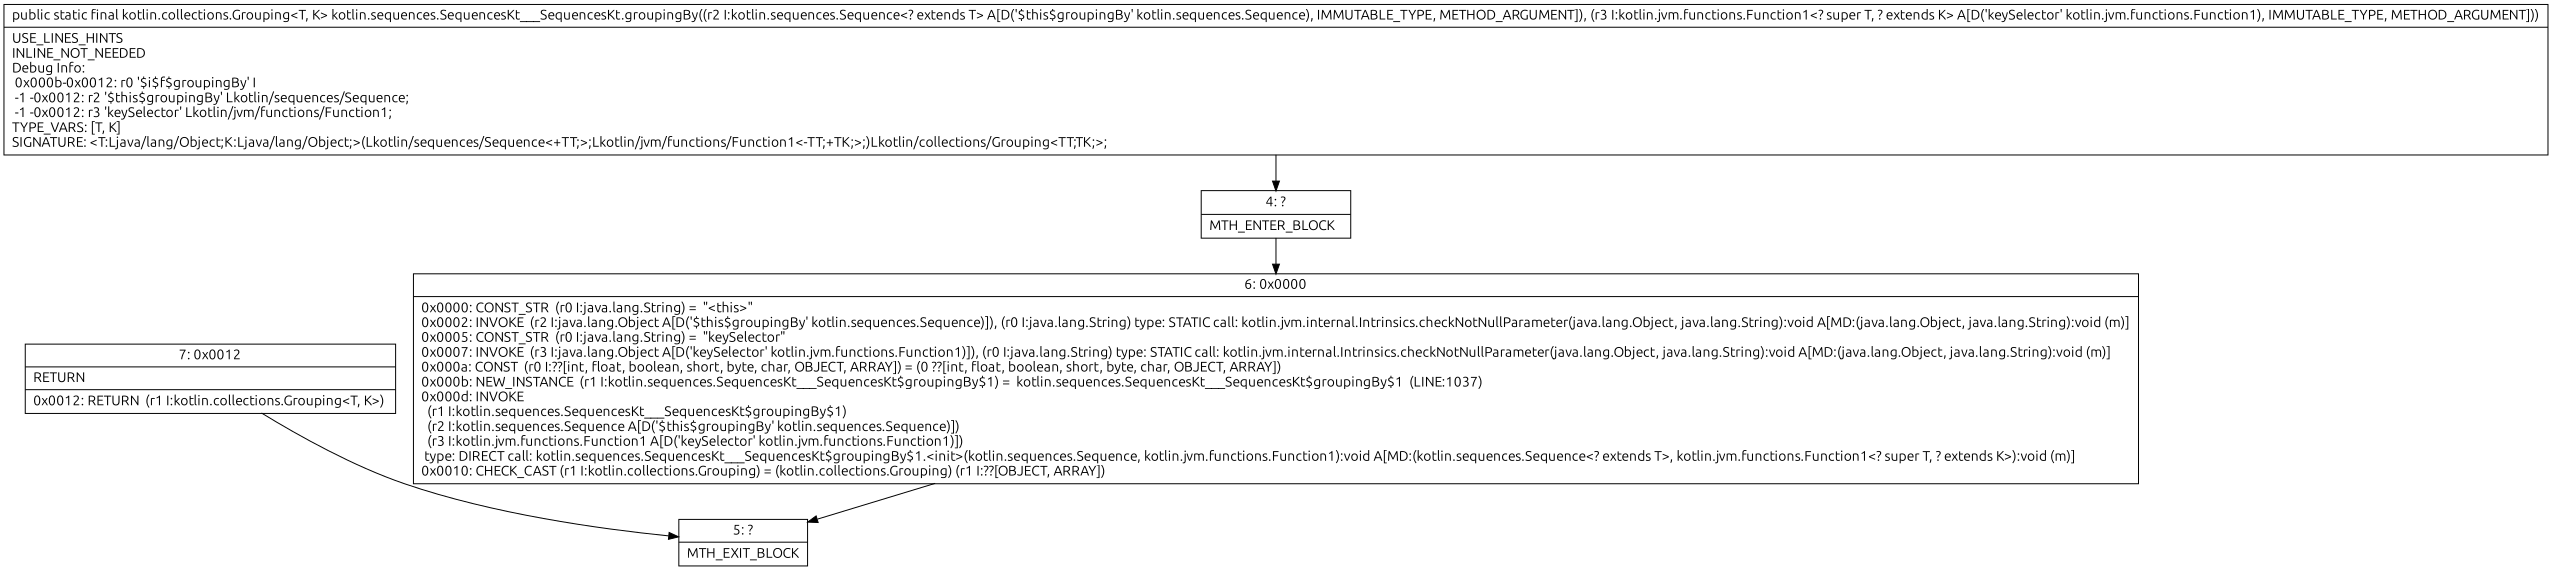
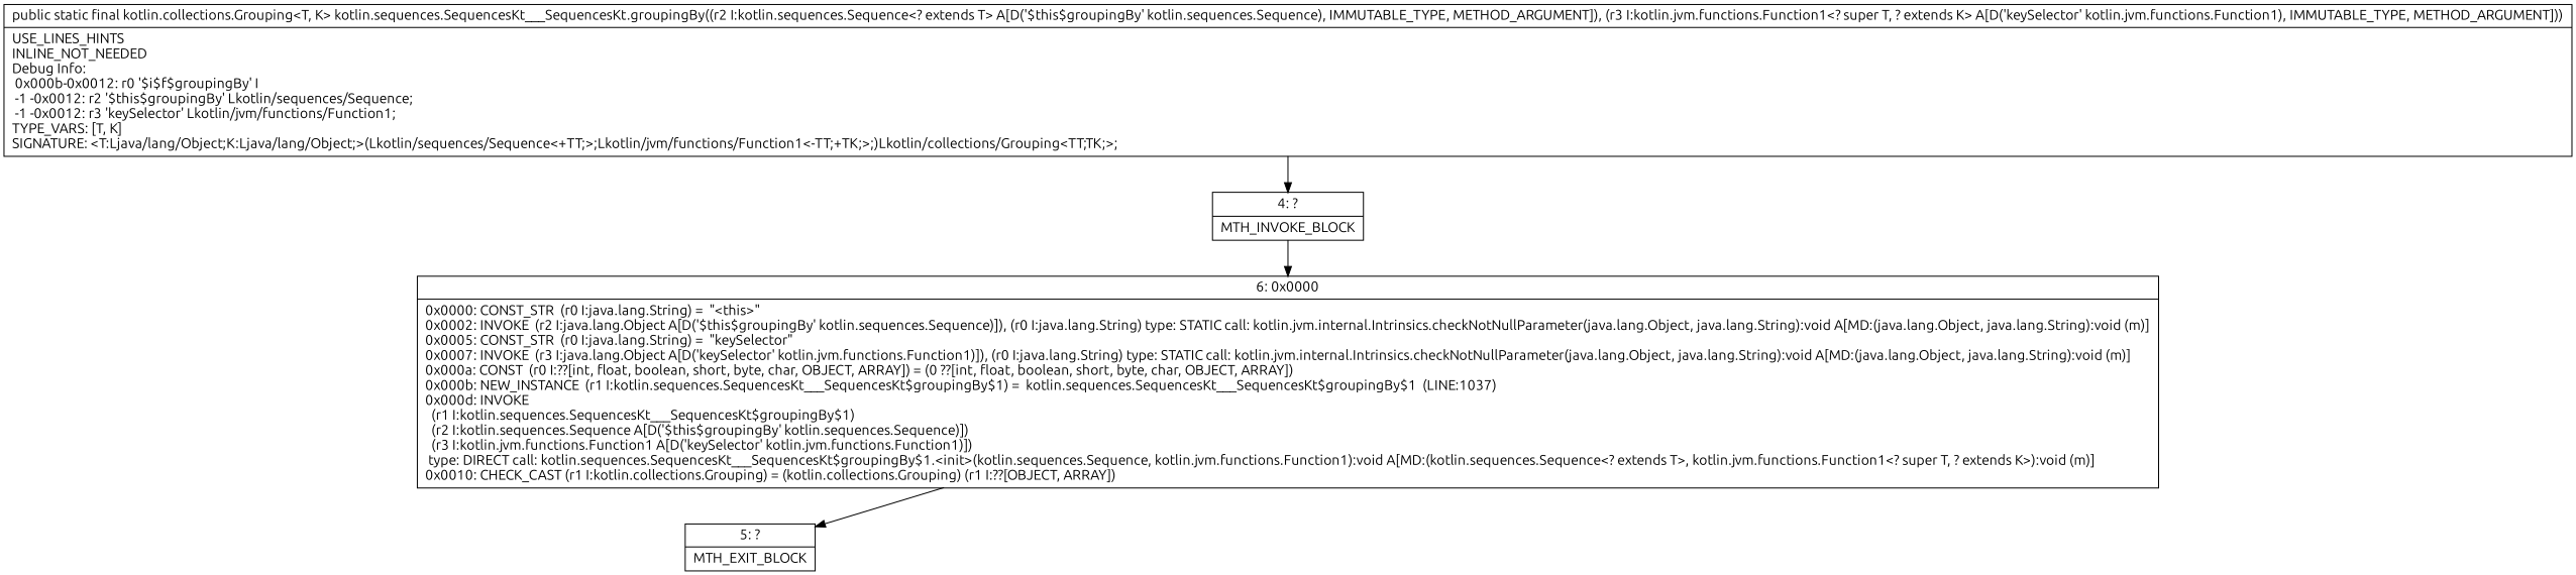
  digraph {
    fontname=Ubuntu
    node [fontname=Ubuntu shape=record]
    edge [fontname=Ubuntu]
-   n1 [label="{4\:\ ?|MTH_ENTER_BLOCK\l}"]
+   n1 [label="{4\:\ ?|MTH_INVOKE_BLOCK\l}"]
    n2 [label="{6\:\ 0x0000|0x0000: CONST_STR  (r0 I:java.lang.String) =  \"\<this\>\" \l0x0002: INVOKE  (r2 I:java.lang.Object A[D('$this$groupingBy' kotlin.sequences.Sequence)]), (r0 I:java.lang.String) type: STATIC call: kotlin.jvm.internal.Intrinsics.checkNotNullParameter(java.lang.Object, java.lang.String):void A[MD:(java.lang.Object, java.lang.String):void (m)]\l0x0005: CONST_STR  (r0 I:java.lang.String) =  \"keySelector\" \l0x0007: INVOKE  (r3 I:java.lang.Object A[D('keySelector' kotlin.jvm.functions.Function1)]), (r0 I:java.lang.String) type: STATIC call: kotlin.jvm.internal.Intrinsics.checkNotNullParameter(java.lang.Object, java.lang.String):void A[MD:(java.lang.Object, java.lang.String):void (m)]\l0x000a: CONST  (r0 I:??[int, float, boolean, short, byte, char, OBJECT, ARRAY]) = (0 ??[int, float, boolean, short, byte, char, OBJECT, ARRAY]) \l0x000b: NEW_INSTANCE  (r1 I:kotlin.sequences.SequencesKt___SequencesKt$groupingBy$1) =  kotlin.sequences.SequencesKt___SequencesKt$groupingBy$1  (LINE:1037)\l0x000d: INVOKE  \l  (r1 I:kotlin.sequences.SequencesKt___SequencesKt$groupingBy$1)\l  (r2 I:kotlin.sequences.Sequence A[D('$this$groupingBy' kotlin.sequences.Sequence)])\l  (r3 I:kotlin.jvm.functions.Function1 A[D('keySelector' kotlin.jvm.functions.Function1)])\l type: DIRECT call: kotlin.sequences.SequencesKt___SequencesKt$groupingBy$1.\<init\>(kotlin.sequences.Sequence, kotlin.jvm.functions.Function1):void A[MD:(kotlin.sequences.Sequence\<? extends T\>, kotlin.jvm.functions.Function1\<? super T, ? extends K\>):void (m)]\l0x0010: CHECK_CAST (r1 I:kotlin.collections.Grouping) = (kotlin.collections.Grouping) (r1 I:??[OBJECT, ARRAY]) \l}"]
    n3 [label="{5\:\ ?|MTH_EXIT_BLOCK\l}"]
-   n4 [label="{7\:\ 0x0012|RETURN\l|0x0012: RETURN  (r1 I:kotlin.collections.Grouping\<T, K\>) \l}"]
    n5 [label="{public static final kotlin.collections.Grouping\<T, K\> kotlin.sequences.SequencesKt___SequencesKt.groupingBy((r2 I:kotlin.sequences.Sequence\<? extends T\> A[D('$this$groupingBy' kotlin.sequences.Sequence), IMMUTABLE_TYPE, METHOD_ARGUMENT]), (r3 I:kotlin.jvm.functions.Function1\<? super T, ? extends K\> A[D('keySelector' kotlin.jvm.functions.Function1), IMMUTABLE_TYPE, METHOD_ARGUMENT]))  | USE_LINES_HINTS\lINLINE_NOT_NEEDED\lDebug Info:\l  0x000b\-0x0012: r0 '$i$f$groupingBy' I\l  \-1 \-0x0012: r2 '$this$groupingBy' Lkotlin\/sequences\/Sequence;\l  \-1 \-0x0012: r3 'keySelector' Lkotlin\/jvm\/functions\/Function1;\lTYPE_VARS: [T, K]\lSIGNATURE: \<T:Ljava\/lang\/Object;K:Ljava\/lang\/Object;\>(Lkotlin\/sequences\/Sequence\<+TT;\>;Lkotlin\/jvm\/functions\/Function1\<\-TT;+TK;\>;)Lkotlin\/collections\/Grouping\<TT;TK;\>;\l}"]
    n1 -> n2
    n2 -> n3
-   n4 -> n3
    n5 -> n1
  }
